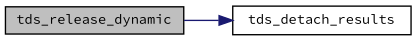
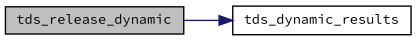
  digraph {
    rankdir=LR
    fontname="Source Code Pro"
    node [color=black fontname="Source Code Pro" fontsize=10 shape=record style=filled]
    n1 [fillcolor=grey75 fontcolor=black height=0.2 label=tds_release_dynamic width=0.4]
-   n2 [fillcolor=white height=0.2 label=tds_detach_results width=0.4]
+   n2 [fillcolor=white height=0.2 label=tds_dynamic_results width=0.4]
    n1 -> n2 [color=midnightblue fontname="Source Code Pro" fontsize=10 labelfontname=Helvetica labelfontsize=10 style=solid]
  }
